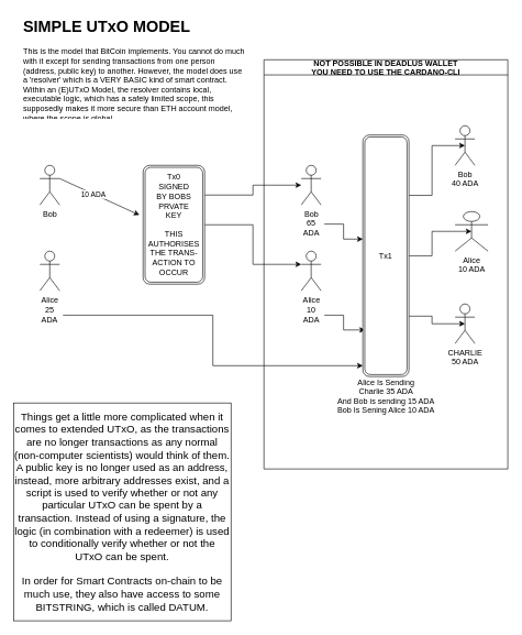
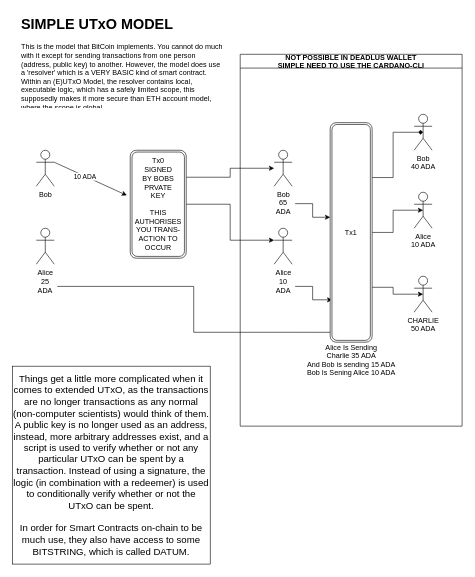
  <mxCell id="0" />
  <mxCell id="1" parent="0" />
  <mxCell id="2" value="Bob" style="shape=umlActor;verticalLabelPosition=bottom;verticalAlign=top;html=1;outlineConnect=0;" vertex="1" parent="1"><mxGeometry x="60" y="250" width="30" height="60" as="geometry" /></mxCell>
  <mxCell id="3" value="Alice" style="shape=umlActor;verticalLabelPosition=bottom;verticalAlign=top;html=1;outlineConnect=0;" vertex="1" parent="1"><mxGeometry x="60" y="380" width="30" height="60" as="geometry" /></mxCell>
  <mxCell id="4" style="edgeStyle=orthogonalEdgeStyle;rounded=0;orthogonalLoop=1;jettySize=auto;html=1;exitX=1;exitY=0.25;exitDx=0;exitDy=0;exitPerimeter=0;" edge="1" parent="1" source="6" target="11"><mxGeometry relative="1" as="geometry" /></mxCell>
  <mxCell id="5" style="edgeStyle=orthogonalEdgeStyle;rounded=0;orthogonalLoop=1;jettySize=auto;html=1;exitX=1;exitY=0.5;exitDx=0;exitDy=0;exitPerimeter=0;entryX=0;entryY=0.333;entryDx=0;entryDy=0;entryPerimeter=0;" edge="1" parent="1" source="6" target="12"><mxGeometry relative="1" as="geometry" /></mxCell>
- <mxCell id="6" value="Tx0&#10;SIGNED&#10;BY BOBS&#10;PRVATE&#10;KEY&#10;&#10;THIS&#10;AUTHORISES&#10;THE TRANS-&#10;ACTION TO&#10;OCCUR" style="points=[[0.25,0,0],[0.5,0,0],[0.75,0,0],[1,0.25,0],[1,0.5,0],[1,0.75,0],[0.75,1,0],[0.5,1,0],[0.25,1,0],[0,0.75,0],[0,0.5,0],[0,0.25,0]];shape=mxgraph.bpmn.task;whiteSpace=wrap;rectStyle=rounded;size=10;taskMarker=abstract;bpmnShapeType=transaction;" vertex="1" parent="1"><mxGeometry x="216.63" y="250" width="93.37" height="180" as="geometry" /></mxCell>
+ <mxCell id="6" value="Tx0&#10;SIGNED&#10;BY BOBS&#10;PRVATE&#10;KEY&#10;&#10;THIS&#10;AUTHORISES&#10;YOU TRANS-&#10;ACTION TO&#10;OCCUR" style="points=[[0.25,0,0],[0.5,0,0],[0.75,0,0],[1,0.25,0],[1,0.5,0],[1,0.75,0],[0.75,1,0],[0.5,1,0],[0.25,1,0],[0,0.75,0],[0,0.5,0],[0,0.25,0]];shape=mxgraph.bpmn.task;whiteSpace=wrap;rectStyle=rounded;size=10;taskMarker=abstract;bpmnShapeType=transaction;" vertex="1" parent="1"><mxGeometry x="216.63" y="250" width="93.37" height="180" as="geometry" /></mxCell>
  <mxCell id="7" value="" style="endArrow=classic;html=1;exitX=1;exitY=0.333;exitDx=0;exitDy=0;exitPerimeter=0;entryX=-0.06;entryY=0.418;entryDx=0;entryDy=0;entryPerimeter=0;" edge="1" parent="1" source="2" target="6"><mxGeometry width="50" height="50" relative="1" as="geometry"><mxPoint x="310" y="320" as="sourcePoint" /><mxPoint x="274" y="324" as="targetPoint" /></mxGeometry></mxCell>
  <mxCell id="8" value="10 ADA" style="edgeLabel;html=1;align=center;verticalAlign=middle;resizable=0;points=[];" vertex="1" connectable="0" parent="7"><mxGeometry x="-0.169" y="-1" relative="1" as="geometry"><mxPoint x="1" as="offset" /></mxGeometry></mxCell>
- <mxCell id="9" style="edgeStyle=orthogonalEdgeStyle;rounded=0;orthogonalLoop=1;jettySize=auto;html=1;entryX=0.001;entryY=0.955;entryDx=0;entryDy=0;entryPerimeter=0;" edge="1" parent="1" source="10" target="20"><mxGeometry relative="1" as="geometry" /></mxCell>
+ <mxCell id="9" style="edgeStyle=orthogonalEdgeStyle;rounded=0;orthogonalLoop=1;jettySize=auto;html=1;entryX=0.001;entryY=0.955;entryDx=0;entryDy=0;entryPerimeter=0;endArrow=none;" edge="1" parent="1" source="10" target="20"><mxGeometry relative="1" as="geometry" /></mxCell>
  <mxCell id="10" value="25 ADA" style="text;html=1;strokeColor=none;fillColor=none;align=center;verticalAlign=middle;whiteSpace=wrap;rounded=0;" vertex="1" parent="1"><mxGeometry x="55" y="457" width="40" height="40" as="geometry" /></mxCell>
  <mxCell id="11" value="Bob" style="shape=umlActor;verticalLabelPosition=bottom;verticalAlign=top;html=1;outlineConnect=0;" vertex="1" parent="1"><mxGeometry x="456.63" y="250" width="30" height="60" as="geometry" /></mxCell>
  <mxCell id="12" value="Alice" style="shape=umlActor;verticalLabelPosition=bottom;verticalAlign=top;html=1;outlineConnect=0;" vertex="1" parent="1"><mxGeometry x="456.63" y="380" width="30" height="60" as="geometry" /></mxCell>
  <mxCell id="13" style="edgeStyle=orthogonalEdgeStyle;rounded=0;orthogonalLoop=1;jettySize=auto;html=1;exitX=1;exitY=0.25;exitDx=0;exitDy=0;entryX=0.001;entryY=0.431;entryDx=0;entryDy=0;entryPerimeter=0;" edge="1" parent="1" source="14" target="20"><mxGeometry relative="1" as="geometry" /></mxCell>
  <mxCell id="14" value="65&lt;br&gt;ADA" style="text;html=1;strokeColor=none;fillColor=none;align=center;verticalAlign=middle;whiteSpace=wrap;rounded=0;" vertex="1" parent="1"><mxGeometry x="451.63" y="334" width="40" height="20" as="geometry" /></mxCell>
  <mxCell id="15" style="edgeStyle=orthogonalEdgeStyle;rounded=0;orthogonalLoop=1;jettySize=auto;html=1;exitX=1;exitY=0.5;exitDx=0;exitDy=0;entryX=0.051;entryY=0.807;entryDx=0;entryDy=0;entryPerimeter=0;" edge="1" parent="1" source="16" target="20"><mxGeometry relative="1" as="geometry" /></mxCell>
  <mxCell id="16" value="10 ADA" style="text;html=1;strokeColor=none;fillColor=none;align=center;verticalAlign=middle;whiteSpace=wrap;rounded=0;" vertex="1" parent="1"><mxGeometry x="451.63" y="457" width="40" height="40" as="geometry" /></mxCell>
- <mxCell id="17" style="edgeStyle=orthogonalEdgeStyle;rounded=0;orthogonalLoop=1;jettySize=auto;html=1;exitX=1;exitY=0.25;exitDx=0;exitDy=0;exitPerimeter=0;entryX=0.5;entryY=0.5;entryDx=0;entryDy=0;entryPerimeter=0;" edge="1" parent="1" source="20" target="22"><mxGeometry relative="1" as="geometry" /></mxCell>
+ <mxCell id="17" style="edgeStyle=orthogonalEdgeStyle;rounded=0;orthogonalLoop=1;jettySize=auto;html=1;exitX=1;exitY=0.25;exitDx=0;exitDy=0;exitPerimeter=0;entryX=0.5;entryY=0.5;entryDx=0;entryDy=0;entryPerimeter=0;endArrow=diamond;" edge="1" parent="1" source="20" target="22"><mxGeometry relative="1" as="geometry" /></mxCell>
  <mxCell id="18" style="edgeStyle=orthogonalEdgeStyle;rounded=0;orthogonalLoop=1;jettySize=auto;html=1;entryX=0.5;entryY=0.5;entryDx=0;entryDy=0;entryPerimeter=0;" edge="1" parent="1" source="20" target="23"><mxGeometry relative="1" as="geometry" /></mxCell>
  <mxCell id="19" style="edgeStyle=orthogonalEdgeStyle;rounded=0;orthogonalLoop=1;jettySize=auto;html=1;exitX=1;exitY=0.75;exitDx=0;exitDy=0;exitPerimeter=0;entryX=0.5;entryY=0.5;entryDx=0;entryDy=0;entryPerimeter=0;" edge="1" parent="1" source="20" target="24"><mxGeometry relative="1" as="geometry" /></mxCell>
  <mxCell id="20" value="Tx1" style="points=[[0.25,0,0],[0.5,0,0],[0.75,0,0],[1,0.25,0],[1,0.5,0],[1,0.75,0],[0.75,1,0],[0.5,1,0],[0.25,1,0],[0,0.75,0],[0,0.5,0],[0,0.25,0]];shape=mxgraph.bpmn.task;whiteSpace=wrap;rectStyle=rounded;size=10;taskMarker=abstract;bpmnShapeType=transaction;" vertex="1" parent="1"><mxGeometry x="550" y="204" width="70" height="366" as="geometry" /></mxCell>
  <mxCell id="21" value="Alice Is Sending&lt;br&gt;Charlie 35 ADA&lt;br&gt;And Bob is sending 15 ADA&lt;br&gt;Bob Is Sening Alice 10 ADA" style="text;html=1;align=center;verticalAlign=middle;resizable=0;points=[];autosize=1;strokeColor=none;" vertex="1" parent="1"><mxGeometry x="505" y="570" width="160" height="60" as="geometry" /></mxCell>
  <mxCell id="22" value="Bob&lt;br&gt;40 ADA" style="shape=umlActor;verticalLabelPosition=bottom;verticalAlign=top;html=1;outlineConnect=0;" vertex="1" parent="1"><mxGeometry x="690" y="190" width="30" height="60" as="geometry" /></mxCell>
- <mxCell id="23" value="Alice&lt;br&gt;10 ADA" style="shape=umlActor;verticalLabelPosition=bottom;verticalAlign=top;html=1;outlineConnect=0;" vertex="1" parent="1"><mxGeometry x="690" y="320" width="50" height="60" as="geometry" /></mxCell>
+ <mxCell id="23" value="Alice&lt;br&gt;10 ADA" style="shape=umlActor;verticalLabelPosition=bottom;verticalAlign=top;html=1;outlineConnect=0;" vertex="1" parent="1"><mxGeometry x="690" y="320" width="30" height="60" as="geometry" /></mxCell>
  <mxCell id="24" value="CHARLIE&lt;br&gt;50 ADA" style="shape=umlActor;verticalLabelPosition=bottom;verticalAlign=top;html=1;outlineConnect=0;" vertex="1" parent="1"><mxGeometry x="690" y="460" width="30" height="60" as="geometry" /></mxCell>
- <mxCell id="25" value="NOT POSSIBLE IN DEADLUS WALLET&#10;YOU NEED TO USE THE CARDANO-CLI" style="swimlane;" vertex="1" parent="1"><mxGeometry x="400" y="90" width="370" height="620" as="geometry" /></mxCell>
+ <mxCell id="25" value="NOT POSSIBLE IN DEADLUS WALLET&#10;SIMPLE NEED TO USE THE CARDANO-CLI" style="swimlane;" vertex="1" parent="1"><mxGeometry x="400" y="90" width="370" height="620" as="geometry" /></mxCell>
  <mxCell id="26" value="&lt;h1&gt;SIMPLE UTxO MODEL&lt;/h1&gt;&lt;p&gt;This is the model that BitCoin implements. You cannot do much with it except for sending transactions from one person (address, public key) to another. However, the model does use a 'resolver' which is a VERY BASIC kind of smart contract. Within an (E)UTxO Model, the resolver contains local, executable logic, which has a safely limited scope, this supposedly makes it more secure than ETH account model, where the scope is global.&lt;/p&gt;" style="text;html=1;strokeColor=none;fillColor=none;spacing=5;spacingTop=-20;whiteSpace=wrap;overflow=hidden;rounded=0;" vertex="1" parent="1"><mxGeometry x="30" y="20" width="350" height="160" as="geometry" /></mxCell>
  <mxCell id="27" value="&lt;font style=&quot;font-size: 16px&quot;&gt;Things get a little more complicated when it comes to extended UTxO, as the transactions are no longer transactions as any normal (non-computer scientists) would think of them. A public key is no longer used as an address, instead, more arbitrary addresses exist, and a script is used to verify whether or not any particular UTxO can be spent by a transaction. Instead of using a signature, the logic (in combination with a redeemer) is used to conditionally verify whether or not the UTxO can be spent.&lt;br&gt;&lt;br&gt;In order for Smart Contracts on-chain to be much use, they also have access to some BITSTRING, which is called DATUM.&lt;br&gt;&lt;/font&gt;" style="whiteSpace=wrap;html=1;aspect=fixed;" vertex="1" parent="1"><mxGeometry x="20" y="610" width="330" height="330" as="geometry" /></mxCell>
